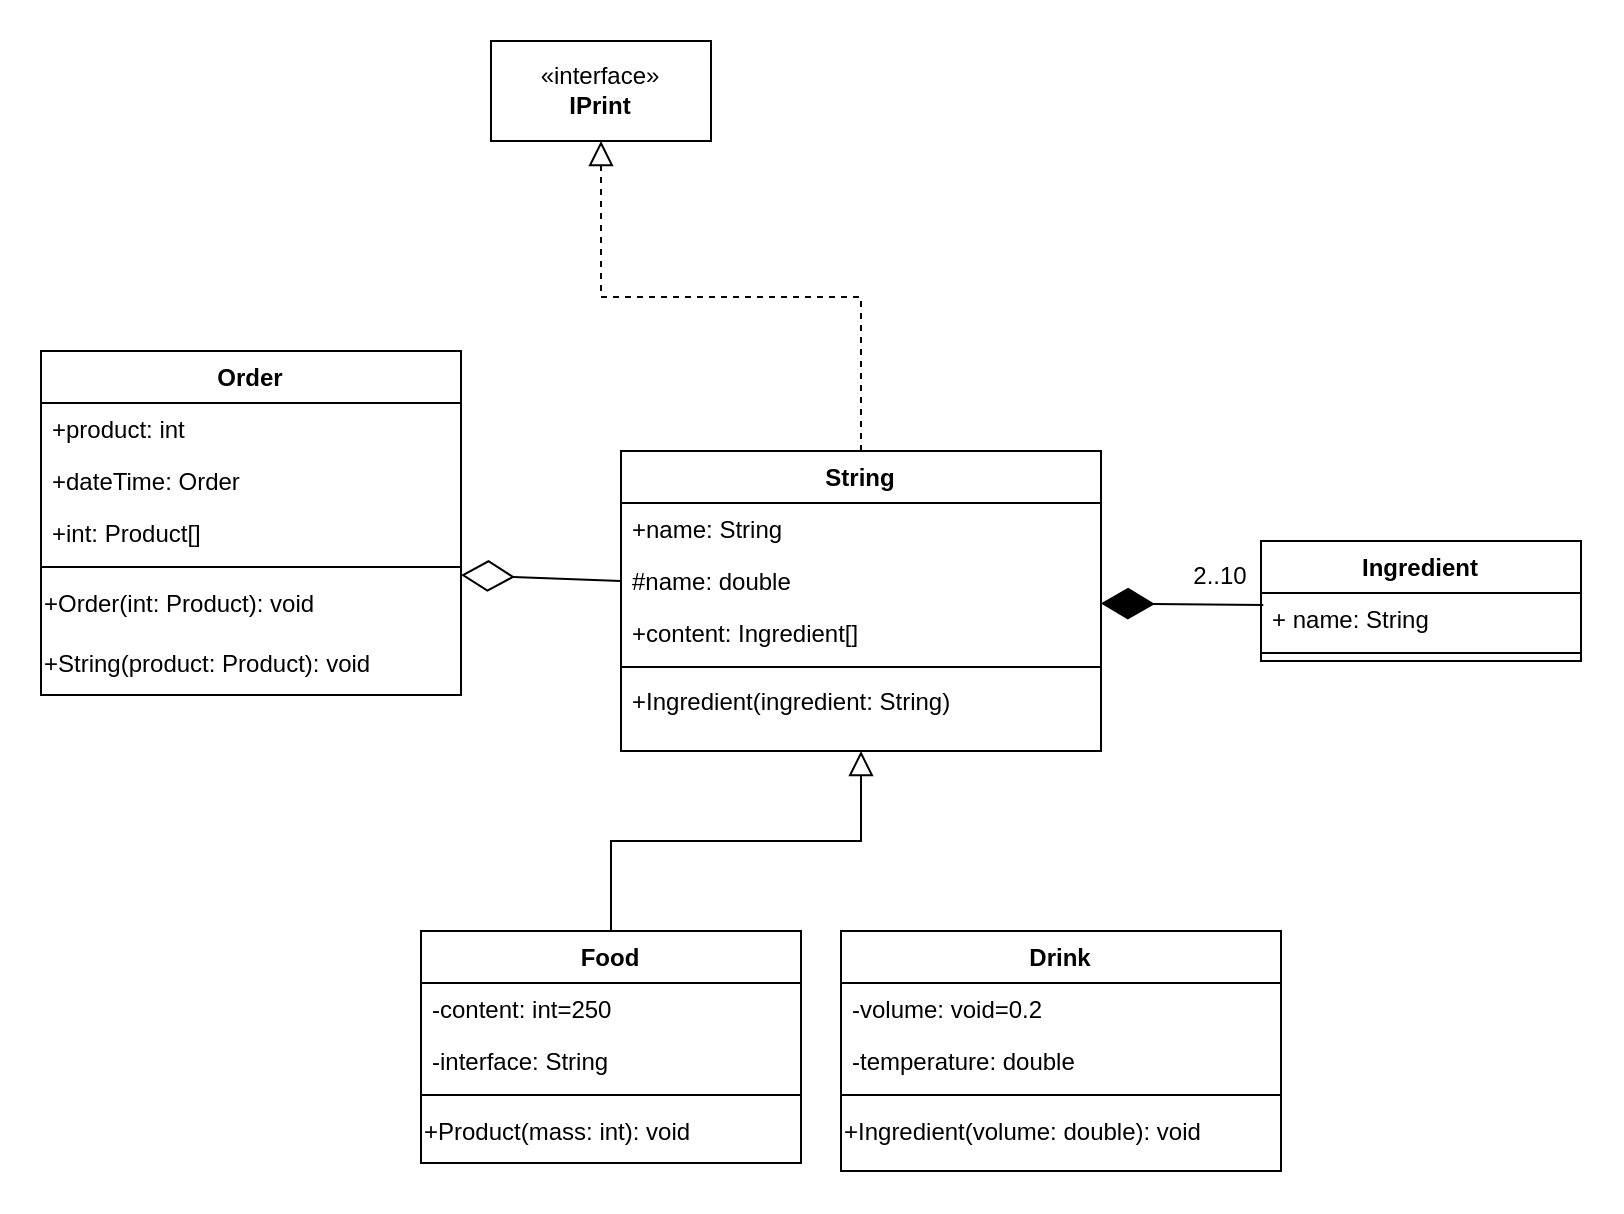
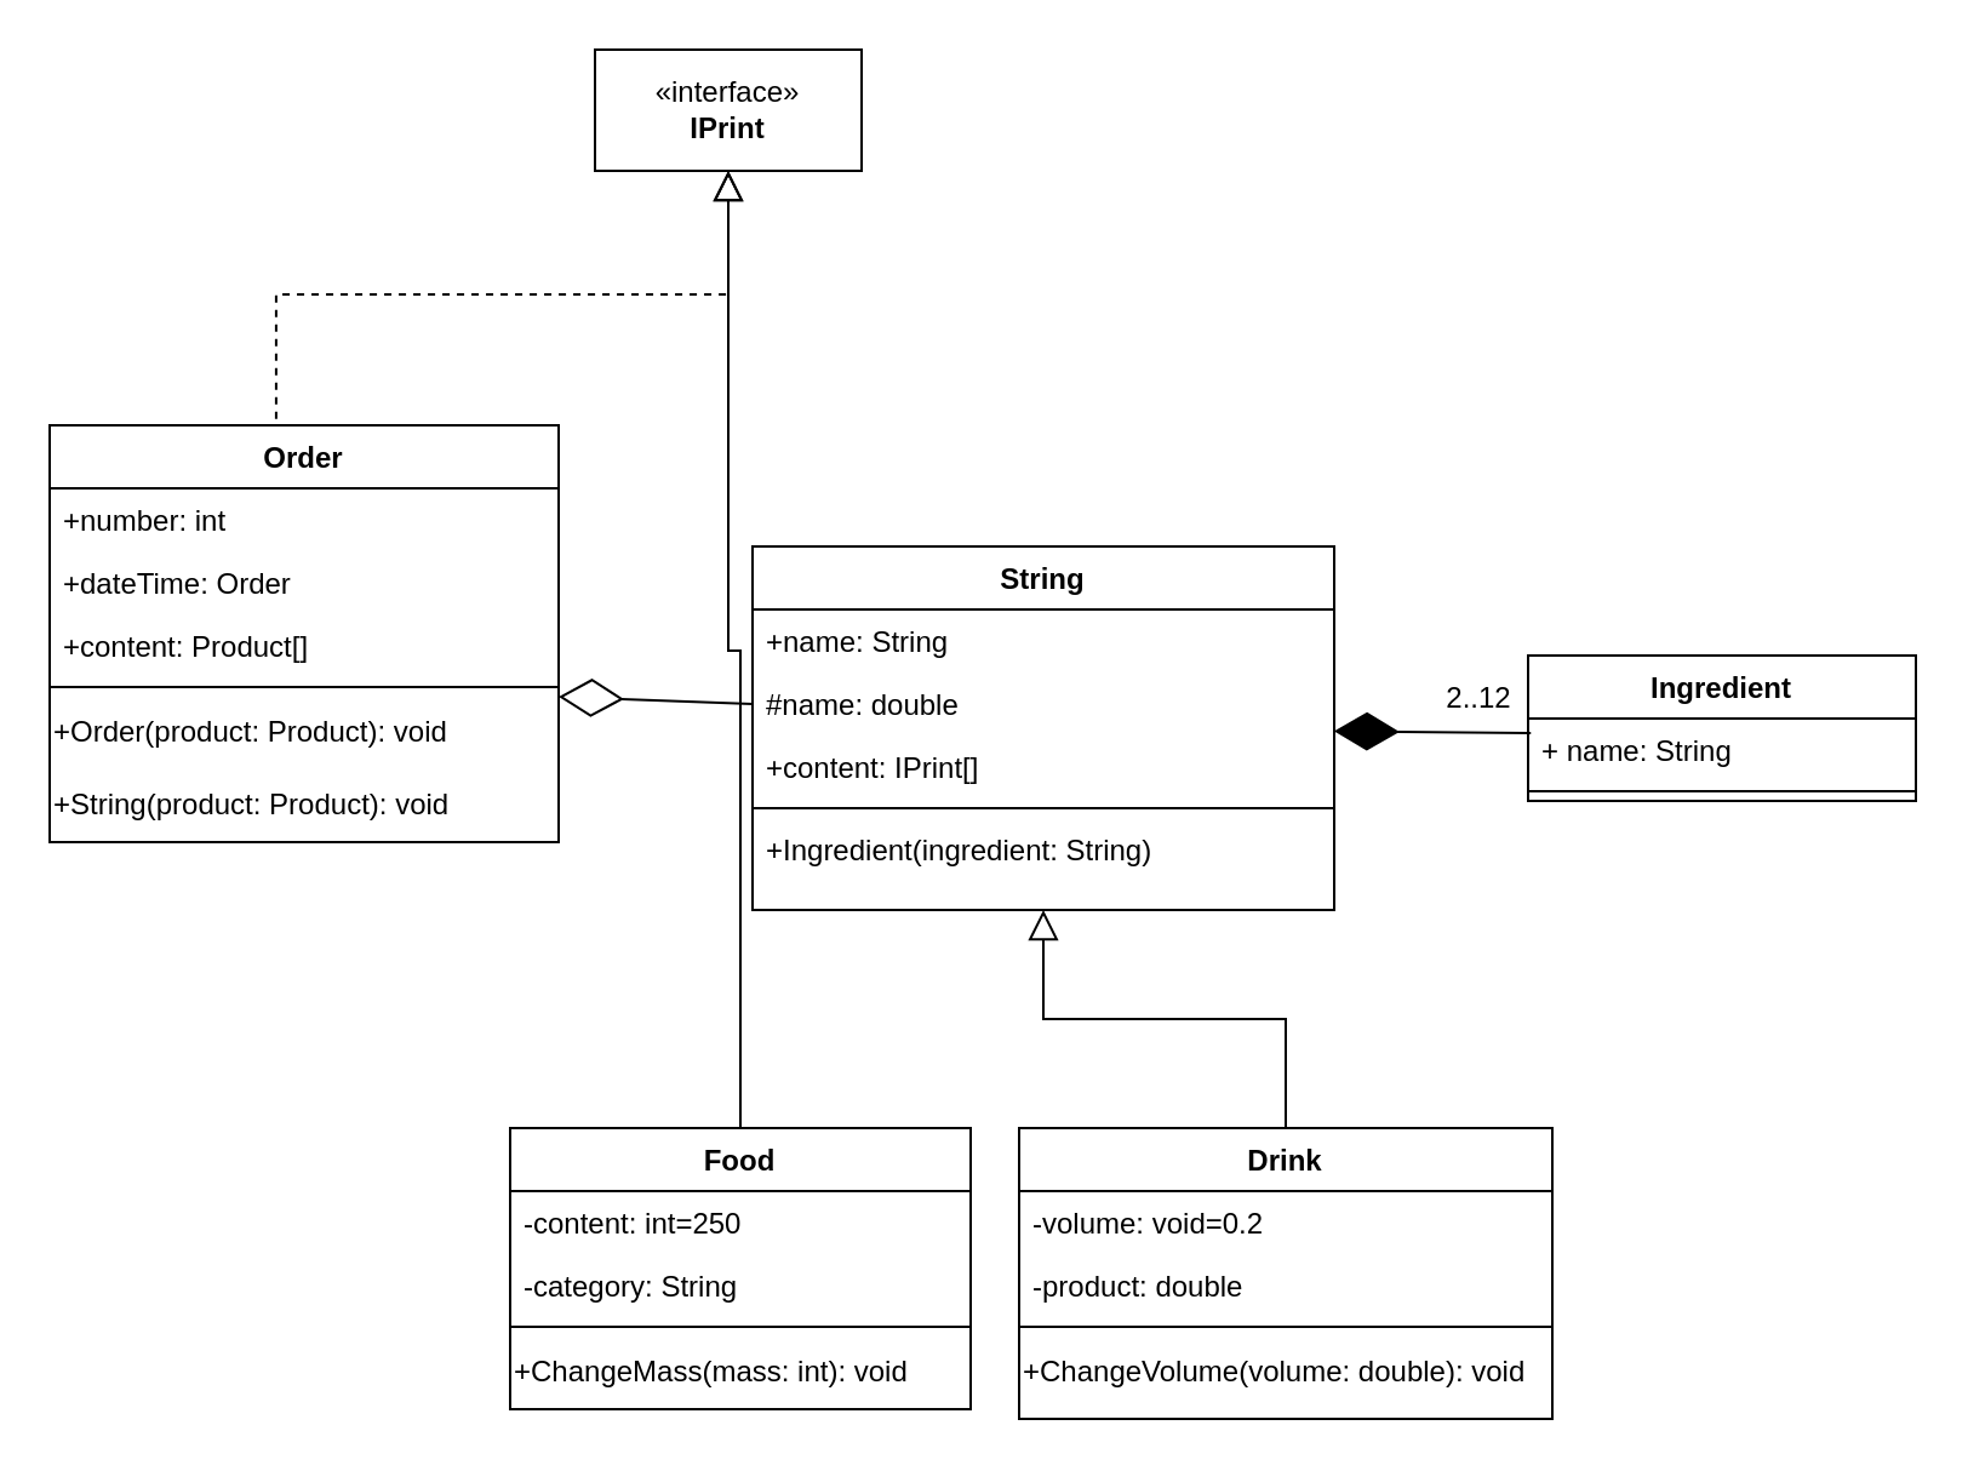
  <mxCell id="0" />
  <mxCell id="1" parent="0" />
  <mxCell id="2" value="String" style="swimlane;fontStyle=1;align=center;verticalAlign=top;childLayout=stackLayout;horizontal=1;startSize=26;horizontalStack=0;resizeParent=1;resizeLast=0;collapsible=1;marginBottom=0;rounded=0;shadow=0;strokeWidth=1;" parent="1" vertex="1"><mxGeometry x="310" y="225" width="240" height="150" as="geometry"><mxRectangle x="230" y="140" width="160" height="26" as="alternateBounds" /></mxGeometry></mxCell>
  <mxCell id="3" value="+name: String" style="text;align=left;verticalAlign=top;spacingLeft=4;spacingRight=4;overflow=hidden;rotatable=0;points=[[0,0.5],[1,0.5]];portConstraint=eastwest;" parent="2" vertex="1"><mxGeometry y="26" width="240" height="26" as="geometry" /></mxCell>
  <mxCell id="4" value="#name: double" style="text;align=left;verticalAlign=top;spacingLeft=4;spacingRight=4;overflow=hidden;rotatable=0;points=[[0,0.5],[1,0.5]];portConstraint=eastwest;" vertex="1" parent="2"><mxGeometry y="52" width="240" height="26" as="geometry" /></mxCell>
- <mxCell id="5" value="+content: Ingredient[]" style="text;align=left;verticalAlign=top;spacingLeft=4;spacingRight=4;overflow=hidden;rotatable=0;points=[[0,0.5],[1,0.5]];portConstraint=eastwest;" vertex="1" parent="2"><mxGeometry y="78" width="240" height="26" as="geometry" /></mxCell>
+ <mxCell id="5" value="+content: IPrint[]" style="text;align=left;verticalAlign=top;spacingLeft=4;spacingRight=4;overflow=hidden;rotatable=0;points=[[0,0.5],[1,0.5]];portConstraint=eastwest;" vertex="1" parent="2"><mxGeometry y="78" width="240" height="26" as="geometry" /></mxCell>
  <mxCell id="6" value="" style="line;html=1;strokeWidth=1;align=left;verticalAlign=middle;spacingTop=-1;spacingLeft=3;spacingRight=3;rotatable=0;labelPosition=right;points=[];portConstraint=eastwest;" parent="2" vertex="1"><mxGeometry y="104" width="240" height="8" as="geometry" /></mxCell>
  <mxCell id="7" value="+Ingredient(ingredient: String)" style="text;strokeColor=none;fillColor=none;align=left;verticalAlign=top;spacingLeft=4;spacingRight=4;overflow=hidden;rotatable=0;points=[[0,0.5],[1,0.5]];portConstraint=eastwest;whiteSpace=wrap;html=1;" vertex="1" parent="2"><mxGeometry y="112" width="240" height="26" as="geometry" /></mxCell>
  <mxCell id="8" value="Food" style="swimlane;fontStyle=1;align=center;verticalAlign=top;childLayout=stackLayout;horizontal=1;startSize=26;horizontalStack=0;resizeParent=1;resizeLast=0;collapsible=1;marginBottom=0;rounded=0;shadow=0;strokeWidth=1;" parent="1" vertex="1"><mxGeometry x="210" y="465" width="190" height="116" as="geometry"><mxRectangle x="130" y="380" width="160" height="26" as="alternateBounds" /></mxGeometry></mxCell>
  <mxCell id="9" value="-content: int=250" style="text;align=left;verticalAlign=top;spacingLeft=4;spacingRight=4;overflow=hidden;rotatable=0;points=[[0,0.5],[1,0.5]];portConstraint=eastwest;" parent="8" vertex="1"><mxGeometry y="26" width="190" height="26" as="geometry" /></mxCell>
- <mxCell id="10" value="-interface: String" style="text;align=left;verticalAlign=top;spacingLeft=4;spacingRight=4;overflow=hidden;rotatable=0;points=[[0,0.5],[1,0.5]];portConstraint=eastwest;rounded=0;shadow=0;html=0;" parent="8" vertex="1"><mxGeometry y="52" width="190" height="26" as="geometry" /></mxCell>
+ <mxCell id="10" value="-category: String" style="text;align=left;verticalAlign=top;spacingLeft=4;spacingRight=4;overflow=hidden;rotatable=0;points=[[0,0.5],[1,0.5]];portConstraint=eastwest;rounded=0;shadow=0;html=0;" parent="8" vertex="1"><mxGeometry y="52" width="190" height="26" as="geometry" /></mxCell>
  <mxCell id="11" value="" style="line;html=1;strokeWidth=1;align=left;verticalAlign=middle;spacingTop=-1;spacingLeft=3;spacingRight=3;rotatable=0;labelPosition=right;points=[];portConstraint=eastwest;" parent="8" vertex="1"><mxGeometry y="78" width="190" height="8" as="geometry" /></mxCell>
- <mxCell id="12" value="+Product(mass: int): void" style="text;html=1;align=left;verticalAlign=middle;resizable=0;points=[];autosize=1;strokeColor=none;fillColor=none;" vertex="1" parent="8"><mxGeometry y="86" width="190" height="30" as="geometry" /></mxCell>
- <mxCell id="13" value="" style="endArrow=block;endSize=10;endFill=0;shadow=0;strokeWidth=1;rounded=0;edgeStyle=elbowEdgeStyle;elbow=vertical;" parent="1" source="8" target="2" edge="1"><mxGeometry width="160" relative="1" as="geometry"><mxPoint x="290" y="308" as="sourcePoint" /><mxPoint x="290" y="308" as="targetPoint" /></mxGeometry></mxCell>
+ <mxCell id="12" value="+ChangeMass(mass: int): void" style="text;html=1;align=left;verticalAlign=middle;resizable=0;points=[];autosize=1;strokeColor=none;fillColor=none;" vertex="1" parent="8"><mxGeometry y="86" width="190" height="30" as="geometry" /></mxCell>
+ <mxCell id="13" value="" style="endArrow=block;endSize=10;endFill=0;shadow=0;strokeWidth=1;rounded=0;edgeStyle=elbowEdgeStyle;elbow=vertical;" parent="1" source="8" target="32" edge="1"><mxGeometry width="160" relative="1" as="geometry"><mxPoint x="290" y="308" as="sourcePoint" /><mxPoint x="290" y="308" as="targetPoint" /></mxGeometry></mxCell>
  <mxCell id="14" value="Drink" style="swimlane;fontStyle=1;align=center;verticalAlign=top;childLayout=stackLayout;horizontal=1;startSize=26;horizontalStack=0;resizeParent=1;resizeLast=0;collapsible=1;marginBottom=0;rounded=0;shadow=0;strokeWidth=1;" parent="1" vertex="1"><mxGeometry x="420" y="465" width="220" height="120" as="geometry"><mxRectangle x="340" y="380" width="170" height="26" as="alternateBounds" /></mxGeometry></mxCell>
  <mxCell id="15" value="-volume: void=0.2" style="text;align=left;verticalAlign=top;spacingLeft=4;spacingRight=4;overflow=hidden;rotatable=0;points=[[0,0.5],[1,0.5]];portConstraint=eastwest;" parent="14" vertex="1"><mxGeometry y="26" width="220" height="26" as="geometry" /></mxCell>
- <mxCell id="16" value="-temperature: double" style="text;align=left;verticalAlign=top;spacingLeft=4;spacingRight=4;overflow=hidden;rotatable=0;points=[[0,0.5],[1,0.5]];portConstraint=eastwest;" vertex="1" parent="14"><mxGeometry y="52" width="220" height="26" as="geometry" /></mxCell>
+ <mxCell id="16" value="-product: double" style="text;align=left;verticalAlign=top;spacingLeft=4;spacingRight=4;overflow=hidden;rotatable=0;points=[[0,0.5],[1,0.5]];portConstraint=eastwest;" vertex="1" parent="14"><mxGeometry y="52" width="220" height="26" as="geometry" /></mxCell>
  <mxCell id="17" value="" style="line;html=1;strokeWidth=1;align=left;verticalAlign=middle;spacingTop=-1;spacingLeft=3;spacingRight=3;rotatable=0;labelPosition=right;points=[];portConstraint=eastwest;" parent="14" vertex="1"><mxGeometry y="78" width="220" height="8" as="geometry" /></mxCell>
- <mxCell id="18" value="+Ingredient(volume: double): void" style="text;html=1;strokeColor=none;fillColor=none;align=left;verticalAlign=middle;whiteSpace=wrap;rounded=0;" vertex="1" parent="14"><mxGeometry y="86" width="220" height="30" as="geometry" /></mxCell>
+ <mxCell id="18" value="+ChangeVolume(volume: double): void" style="text;html=1;strokeColor=none;fillColor=none;align=left;verticalAlign=middle;whiteSpace=wrap;rounded=0;" vertex="1" parent="14"><mxGeometry y="86" width="220" height="30" as="geometry" /></mxCell>
+ <mxCell id="19" value="" style="endArrow=block;endSize=10;endFill=0;shadow=0;strokeWidth=1;rounded=0;edgeStyle=elbowEdgeStyle;elbow=vertical;" parent="1" source="14" target="2" edge="1"><mxGeometry width="160" relative="1" as="geometry"><mxPoint x="300" y="478" as="sourcePoint" /><mxPoint x="400" y="376" as="targetPoint" /></mxGeometry></mxCell>
  <mxCell id="20" value="Order" style="swimlane;fontStyle=1;align=center;verticalAlign=top;childLayout=stackLayout;horizontal=1;startSize=26;horizontalStack=0;resizeParent=1;resizeLast=0;collapsible=1;marginBottom=0;rounded=0;shadow=0;strokeWidth=1;" vertex="1" parent="1"><mxGeometry x="20" y="175" width="210" height="172" as="geometry"><mxRectangle x="230" y="140" width="160" height="26" as="alternateBounds" /></mxGeometry></mxCell>
- <mxCell id="21" value="+product: int" style="text;align=left;verticalAlign=top;spacingLeft=4;spacingRight=4;overflow=hidden;rotatable=0;points=[[0,0.5],[1,0.5]];portConstraint=eastwest;" vertex="1" parent="20"><mxGeometry y="26" width="210" height="26" as="geometry" /></mxCell>
+ <mxCell id="21" value="+number: int" style="text;align=left;verticalAlign=top;spacingLeft=4;spacingRight=4;overflow=hidden;rotatable=0;points=[[0,0.5],[1,0.5]];portConstraint=eastwest;" vertex="1" parent="20"><mxGeometry y="26" width="210" height="26" as="geometry" /></mxCell>
  <mxCell id="22" value="+dateTime: Order" style="text;align=left;verticalAlign=top;spacingLeft=4;spacingRight=4;overflow=hidden;rotatable=0;points=[[0,0.5],[1,0.5]];portConstraint=eastwest;" vertex="1" parent="20"><mxGeometry y="52" width="210" height="26" as="geometry" /></mxCell>
- <mxCell id="23" value="+int: Product[]" style="text;align=left;verticalAlign=top;spacingLeft=4;spacingRight=4;overflow=hidden;rotatable=0;points=[[0,0.5],[1,0.5]];portConstraint=eastwest;" vertex="1" parent="20"><mxGeometry y="78" width="210" height="26" as="geometry" /></mxCell>
+ <mxCell id="23" value="+content: Product[]" style="text;align=left;verticalAlign=top;spacingLeft=4;spacingRight=4;overflow=hidden;rotatable=0;points=[[0,0.5],[1,0.5]];portConstraint=eastwest;" vertex="1" parent="20"><mxGeometry y="78" width="210" height="26" as="geometry" /></mxCell>
  <mxCell id="24" value="" style="line;html=1;strokeWidth=1;align=left;verticalAlign=middle;spacingTop=-1;spacingLeft=3;spacingRight=3;rotatable=0;labelPosition=right;points=[];portConstraint=eastwest;" vertex="1" parent="20"><mxGeometry y="104" width="210" height="8" as="geometry" /></mxCell>
- <mxCell id="25" value="+Order(int: Product): void" style="text;html=1;strokeColor=none;fillColor=none;align=left;verticalAlign=middle;whiteSpace=wrap;rounded=0;" vertex="1" parent="20"><mxGeometry y="112" width="210" height="30" as="geometry" /></mxCell>
+ <mxCell id="25" value="+Order(product: Product): void" style="text;html=1;strokeColor=none;fillColor=none;align=left;verticalAlign=middle;whiteSpace=wrap;rounded=0;" vertex="1" parent="20"><mxGeometry y="112" width="210" height="30" as="geometry" /></mxCell>
  <mxCell id="26" value="+String(product: Product): void" style="text;html=1;strokeColor=none;fillColor=none;align=left;verticalAlign=middle;whiteSpace=wrap;rounded=0;" vertex="1" parent="20"><mxGeometry y="142" width="210" height="30" as="geometry" /></mxCell>
  <mxCell id="27" value="Ingredient" style="swimlane;fontStyle=1;align=center;verticalAlign=top;childLayout=stackLayout;horizontal=1;startSize=26;horizontalStack=0;resizeParent=1;resizeParentMax=0;resizeLast=0;collapsible=1;marginBottom=0;whiteSpace=wrap;html=1;" vertex="1" parent="1"><mxGeometry x="630" y="270" width="160" height="60" as="geometry" /></mxCell>
  <mxCell id="28" value="+ name: String" style="text;strokeColor=none;fillColor=none;align=left;verticalAlign=top;spacingLeft=4;spacingRight=4;overflow=hidden;rotatable=0;points=[[0,0.5],[1,0.5]];portConstraint=eastwest;whiteSpace=wrap;html=1;" vertex="1" parent="27"><mxGeometry y="26" width="160" height="26" as="geometry" /></mxCell>
  <mxCell id="29" value="" style="line;strokeWidth=1;fillColor=none;align=left;verticalAlign=middle;spacingTop=-1;spacingLeft=3;spacingRight=3;rotatable=0;labelPosition=right;points=[];portConstraint=eastwest;strokeColor=inherit;" vertex="1" parent="27"><mxGeometry y="52" width="160" height="8" as="geometry" /></mxCell>
  <mxCell id="30" value="" style="endArrow=diamondThin;endFill=1;endSize=24;html=1;rounded=0;exitX=0.007;exitY=0.231;exitDx=0;exitDy=0;exitPerimeter=0;" edge="1" parent="1" source="28" target="2"><mxGeometry width="160" relative="1" as="geometry"><mxPoint x="610" y="355" as="sourcePoint" /><mxPoint x="770" y="355" as="targetPoint" /></mxGeometry></mxCell>
- <mxCell id="31" value="2..10" style="text;html=1;strokeColor=none;fillColor=none;align=center;verticalAlign=middle;whiteSpace=wrap;rounded=0;" vertex="1" parent="1"><mxGeometry x="580" y="273" width="60" height="30" as="geometry" /></mxCell>
+ <mxCell id="31" value="2..12" style="text;html=1;strokeColor=none;fillColor=none;align=center;verticalAlign=middle;whiteSpace=wrap;rounded=0;" vertex="1" parent="1"><mxGeometry x="580" y="273" width="60" height="30" as="geometry" /></mxCell>
  <mxCell id="32" value="«interface»&lt;br&gt;&lt;b&gt;IPrint&lt;/b&gt;" style="html=1;whiteSpace=wrap;" vertex="1" parent="1"><mxGeometry x="245" y="20" width="110" height="50" as="geometry" /></mxCell>
- <mxCell id="33" value="" style="endArrow=block;endSize=10;endFill=0;shadow=0;strokeWidth=1;rounded=0;edgeStyle=elbowEdgeStyle;elbow=vertical;entryX=0.5;entryY=1;entryDx=0;entryDy=0;dashed=1;" edge="1" parent="1" source="2" target="32"><mxGeometry width="160" relative="1" as="geometry"><mxPoint x="315" y="475" as="sourcePoint" /><mxPoint x="440" y="385" as="targetPoint" /></mxGeometry></mxCell>
+ <mxCell id="34" value="" style="endArrow=block;endSize=10;endFill=0;shadow=0;strokeWidth=1;rounded=0;edgeStyle=elbowEdgeStyle;elbow=vertical;entryX=0.5;entryY=1;entryDx=0;entryDy=0;exitX=0.445;exitY=-0.015;exitDx=0;exitDy=0;exitPerimeter=0;dashed=1;" edge="1" parent="1" source="20" target="32"><mxGeometry width="160" relative="1" as="geometry"><mxPoint x="440" y="235" as="sourcePoint" /><mxPoint x="335" y="75" as="targetPoint" /></mxGeometry></mxCell>
  <mxCell id="35" value="" style="endArrow=diamondThin;endFill=0;endSize=24;html=1;rounded=0;exitX=0;exitY=0.5;exitDx=0;exitDy=0;" edge="1" parent="1" source="4" target="24"><mxGeometry width="160" relative="1" as="geometry"><mxPoint x="270" y="315" as="sourcePoint" /><mxPoint x="430" y="315" as="targetPoint" /></mxGeometry></mxCell>
